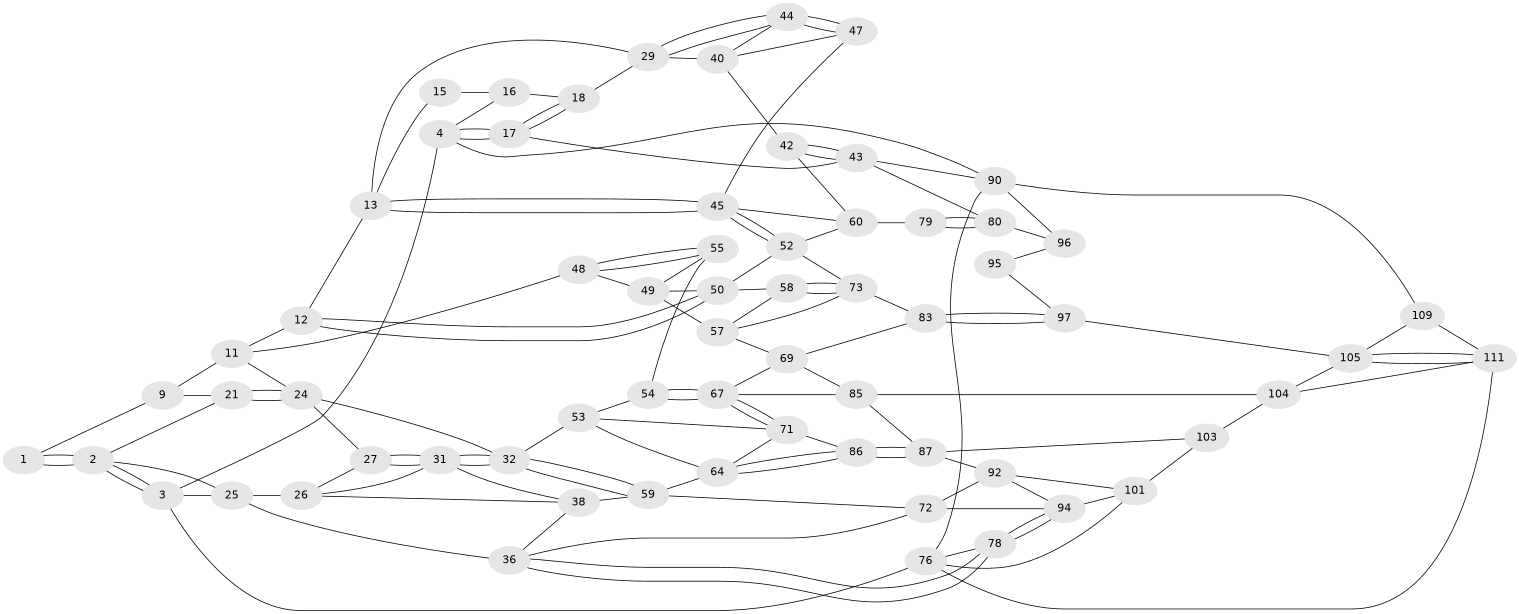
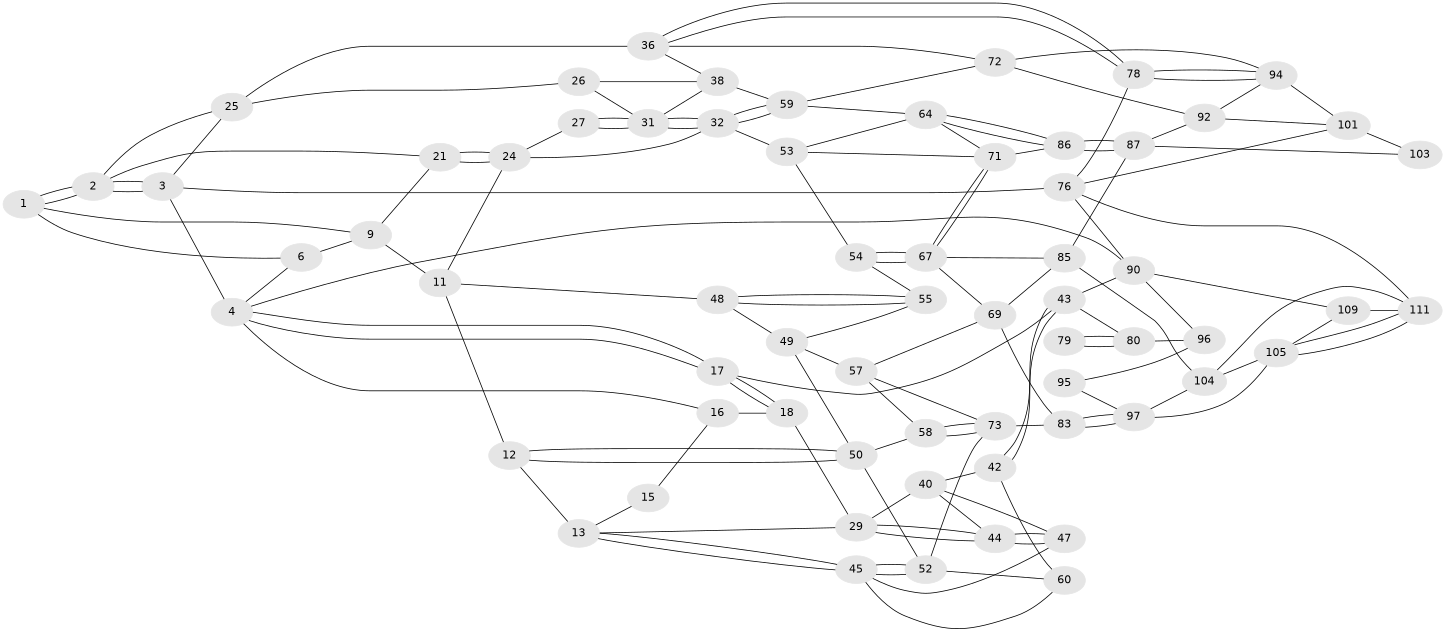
  graph {
    fontname="DejaVu Sans"
    rankdir=LR
    node [color=gray90 fontname="DejaVu Sans" style=filled]
    edge [fontname="DejaVu Sans"]
    1 [super="+8"]
    2 [super="+20"]
+   6 [super="+7"]
    9 [super="+10"]
    3
    21
    25 [super="+28"]
    11 [super="+24"]
    4 [super="+5"]
    76 [super="+77"]
    n11 [label=24 super="+23"]
    26 [super="+34"]
    36 [super="+37"]
    16 [super="+19"]
    17
    90 [super="+110"]
    78
    101 [super="+102"]
    111 [super="+112"]
    18
    43 [super="+81"]
    96 [super="+108"]
    109
    12
    48
    13 [super="+14"]
    50 [super="+51"]
    27
    32 [super="+33"]
    49 [super="+56"]
    55
    15
    29 [super="+30"]
    45 [super="+46"]
    52 [super="+61"]
    58
    40 [super="+41"]
    44
    47
    60 [super="+62"]
    80
    31 [super="+35"]
    53 [super="+66"]
    59 [super="+63"]
    38 [super="+39"]
    72 [super="+91"]
    42
    54
    64 [super="+65"]
    71 [super="+74"]
    92 [super="+100"]
    94 [super="+99"]
    79
    73 [super="+75"]
    57 [super="+70"]
    69 [super="+82"]
    83 [super="+84"]
    67 [super="+68"]
    86
    85 [super="+88"]
    87 [super="+93"]
    104 [super="+107"]
    97
    103
    105 [super="+106"]
    95 [super="+98"]
    1 -- 2
    1 -- 2
+   1 -- 6
    1 -- 9
    2 -- 3
    2 -- 3
    2 -- 21
    2 -- 25
+   6 -- 9
    9 -- 21
    9 -- 11
    3 -- 25
    3 -- 4
    3 -- 76
    21 -- n11
    21 -- n11
    25 -- 26
    25 -- 36
    11 -- n11
    11 -- 12
    11 -- 48
+   4 -- 6
    4 -- 16
    4 -- 17
    4 -- 17
    4 -- 90
    76 -- 90
    76 -- 78
    76 -- 101
    76 -- 111
    n11 -- 27
    n11 -- 32
-   26 -- 27
    26 -- 31
    26 -- 38
    36 -- 78
    36 -- 78
    36 -- 38
    36 -- 72
    16 -- 18
    17 -- 18
    17 -- 18
    17 -- 43
    90 -- 96
    90 -- 109
    78 -- 94
    78 -- 94
    101 -- 103
    18 -- 29
    43 -- 90
    43 -- 80
    109 -- 111
    12 -- 13
    12 -- 50
    12 -- 50
    48 -- 49
    48 -- 55
    48 -- 55
    13 -- 15
    13 -- 29
    13 -- 45
    13 -- 45
    50 -- 52
    50 -- 58
    27 -- 31
    27 -- 31
    32 -- 53
    32 -- 59
    32 -- 59
    49 -- 50
    49 -- 55
    49 -- 57
    15 -- 16 [weight=2]
    29 -- 40
    29 -- 44
    29 -- 44
    45 -- 52
    45 -- 52
    45 -- 47
    45 -- 60
    52 -- 60
    52 -- 73
    58 -- 73
    58 -- 73
    40 -- 44
    40 -- 47
    40 -- 42
    44 -- 47
    44 -- 47
-   60 -- 79
    80 -- 96
    31 -- 32
    31 -- 32
    31 -- 38
    53 -- 54
    53 -- 64
    53 -- 71
    59 -- 72
    59 -- 64
    38 -- 59
    72 -- 92
    72 -- 94
    42 -- 43
    42 -- 43
    42 -- 60
    54 -- 55
    54 -- 67
    54 -- 67
    64 -- 71
    64 -- 86
    64 -- 86
    71 -- 86
    92 -- 101
    92 -- 94
    94 -- 101
    79 -- 80
    79 -- 80
    73 -- 83
    57 -- 58
    57 -- 73
    57 -- 69
    69 -- 83
    69 -- 85
    83 -- 97
    83 -- 97
    67 -- 71
    67 -- 71
    67 -- 69
    67 -- 85
    86 -- 87
    86 -- 87
    85 -- 87
    85 -- 104
    87 -- 92
    87 -- 103
    104 -- 111
    104 -- 105
    97 -- 105
-   103 -- 104
+   97 -- 104
    105 -- 111
    105 -- 111
    105 -- 109
    95 -- 96 [weight=2]
    95 -- 97
  }
